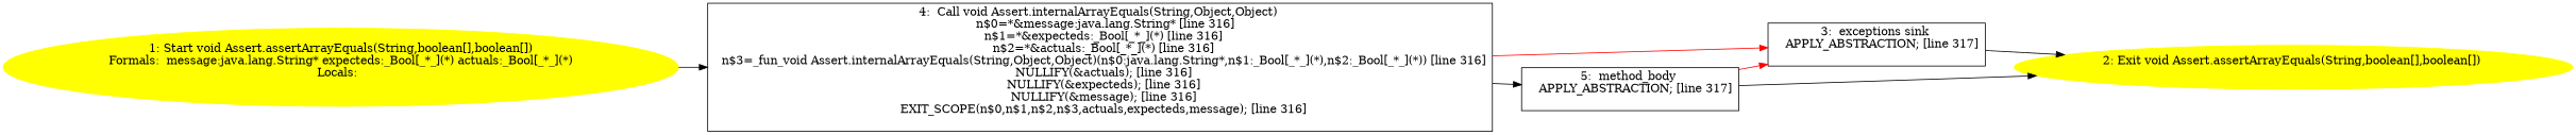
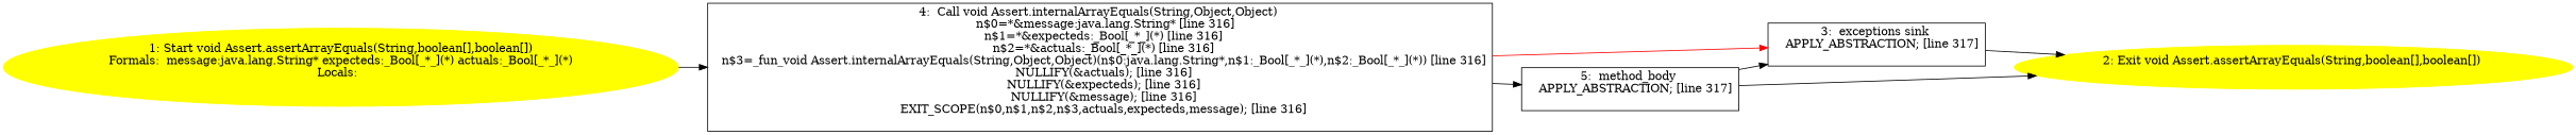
  digraph {
    rankdir=LR
    node [shape=box]
    n1 [color=yellow label="1: Start void Assert.assertArrayEquals(String,boolean[],boolean[])\nFormals:  message:java.lang.String* expecteds:_Bool[_*_](*) actuals:_Bool[_*_](*)\nLocals:  \n  " style=filled shape=""]
    n2 [label="4:  Call void Assert.internalArrayEquals(String,Object,Object) \n   n$0=*&message:java.lang.String* [line 316]\n  n$1=*&expecteds:_Bool[_*_](*) [line 316]\n  n$2=*&actuals:_Bool[_*_](*) [line 316]\n  n$3=_fun_void Assert.internalArrayEquals(String,Object,Object)(n$0:java.lang.String*,n$1:_Bool[_*_](*),n$2:_Bool[_*_](*)) [line 316]\n  NULLIFY(&actuals); [line 316]\n  NULLIFY(&expecteds); [line 316]\n  NULLIFY(&message); [line 316]\n  EXIT_SCOPE(n$0,n$1,n$2,n$3,actuals,expecteds,message); [line 316]\n "]
    n3 [label="3:  exceptions sink \n   APPLY_ABSTRACTION; [line 317]\n "]
    n4 [label="5:  method_body \n   APPLY_ABSTRACTION; [line 317]\n "]
    n5 [color=yellow label="2: Exit void Assert.assertArrayEquals(String,boolean[],boolean[]) \n  " style=filled shape=""]
    n1 -> n2
    n2 -> n3 [color=red]
    n2 -> n4
    n3 -> n5
-   n4 -> n3 [color=red]
+   n4 -> n3 [color=black]
    n4 -> n5
  }
